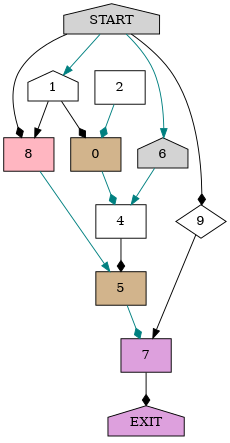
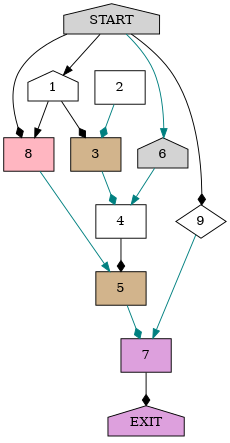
  digraph {
    node [fillcolor=white shape=box style=filled]
    edge [arrowhead=diamond color=teal]
    n1 [fillcolor=lightgrey label=START shape=house]
    1 [shape=house]
    6 [fillcolor=lightgrey shape=house]
    8 [fillcolor=lightpink]
    9 [shape=diamond]
-   3 [fillcolor=tan label=0]
+   3 [fillcolor=tan]
    4
    5 [fillcolor=tan]
    7 [fillcolor=plum]
    n10 [fillcolor=plum label=EXIT shape=house]
    2
-   n1 -> 1 [arrowhead=normal]
+   n1 -> 1 [arrowhead=normal color=black]
    n1 -> 6 [arrowhead=normal]
    n1 -> 8 [color=black]
    n1 -> 9 [color=black]
    1 -> 8 [arrowhead=normal color=black]
    1 -> 3 [color=black]
    6 -> 4 [arrowhead=normal]
    8 -> 5 [arrowhead=normal]
-   9 -> 7 [arrowhead=normal color=black]
+   9 -> 7 [arrowhead=normal]
    3 -> 4
    4 -> 5 [color=black]
    5 -> 7
    7 -> n10 [color=black]
    2 -> 3
  }
